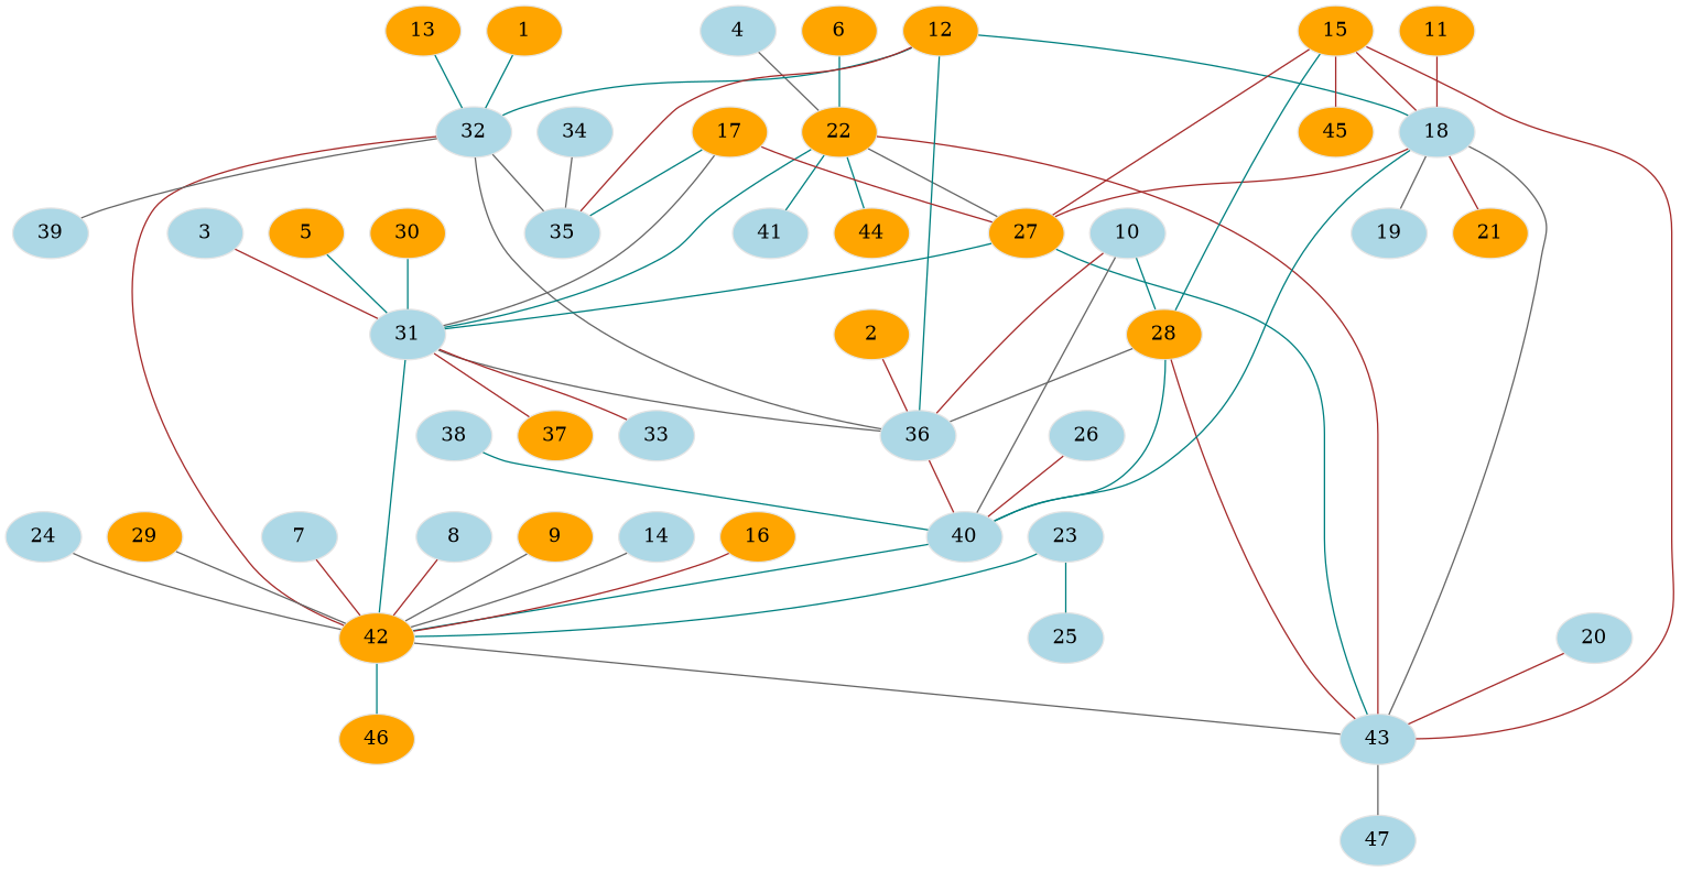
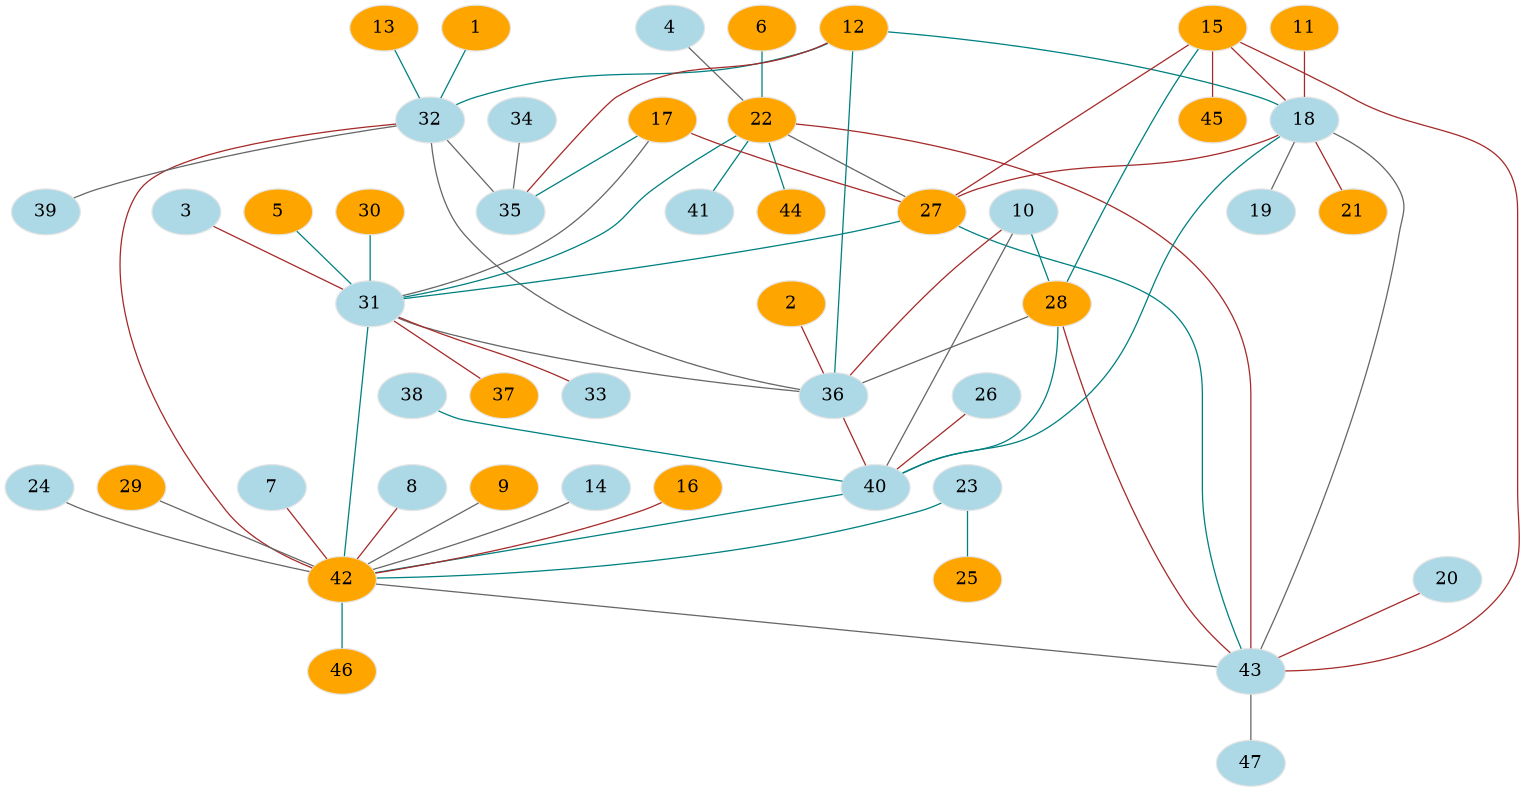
  graph {
    node [color=gray90 fillcolor=lightblue style=filled]
    edge [color=teal weight=1.0]
    1 [fillcolor=orange]
    32
    36
    42 [fillcolor=orange]
    35
    39
    2 [fillcolor=orange]
    40
    3
    31
    33
    37 [fillcolor=orange]
    22 [fillcolor=orange]
    4
    27 [fillcolor=orange]
    43
    41
    44 [fillcolor=orange]
    5 [fillcolor=orange]
    6 [fillcolor=orange]
    7
    46 [fillcolor=orange]
    8
    9 [fillcolor=orange]
    10
    28 [fillcolor=orange]
    11 [fillcolor=orange]
    18
    19
    21 [fillcolor=orange]
    12 [fillcolor=orange]
    13 [fillcolor=orange]
    14
    15 [fillcolor=orange]
    45 [fillcolor=orange]
    47
    16 [fillcolor=orange]
    17 [fillcolor=orange]
    20
    23
-   25
+   25 [fillcolor=orange]
    24
    26
    29 [fillcolor=orange]
    30 [fillcolor=orange]
    34
    38
    1 -- 32
    32 -- 36 [color=gray40]
    32 -- 42 [color=brown]
    32 -- 35 [color=gray40 weight=2.0]
    32 -- 39 [color=gray40]
    36 -- 40 [color=brown]
    42 -- 43 [color=gray40]
    42 -- 46
    2 -- 36 [color=brown]
    40 -- 42
    3 -- 31 [color=brown]
    31 -- 36 [color=gray40 weight=2.0]
    31 -- 42 [weight=2.0]
    31 -- 33 [color=brown]
    31 -- 37 [color=brown]
    22 -- 31
    22 -- 27 [color=gray40]
    22 -- 43 [color=brown]
    22 -- 41
    22 -- 44
    4 -- 22 [color=gray40]
    27 -- 31
    27 -- 43
    43 -- 47 [color=gray40]
    5 -- 31
    6 -- 22
    7 -- 42 [color=brown]
    8 -- 42 [color=brown]
    9 -- 42 [color=gray40]
    10 -- 36 [color=brown]
    10 -- 40 [color=gray40]
    10 -- 28
    28 -- 36 [color=gray40]
    28 -- 40
    28 -- 43 [color=brown]
    11 -- 18 [color=brown]
    18 -- 40
    18 -- 27 [color=brown]
    18 -- 43 [color=gray40]
    18 -- 19 [color=gray40]
    18 -- 21 [color=brown]
    12 -- 32
    12 -- 36
    12 -- 35 [color=brown weight=2.0]
    12 -- 18
    13 -- 32
    14 -- 42 [color=gray40]
    15 -- 27 [color=brown]
    15 -- 43 [color=brown]
    15 -- 28
    15 -- 18 [color=brown]
    15 -- 45 [color=brown]
    16 -- 42 [color=brown]
    17 -- 35
    17 -- 31 [color=gray40]
    17 -- 27 [color=brown]
    20 -- 43 [color=brown]
    23 -- 42
    23 -- 25
    24 -- 42 [color=gray40 weight=3.0]
    26 -- 40 [color=brown]
    29 -- 42 [color=gray40]
    30 -- 31
    34 -- 35 [color=gray40]
    38 -- 40
  }
